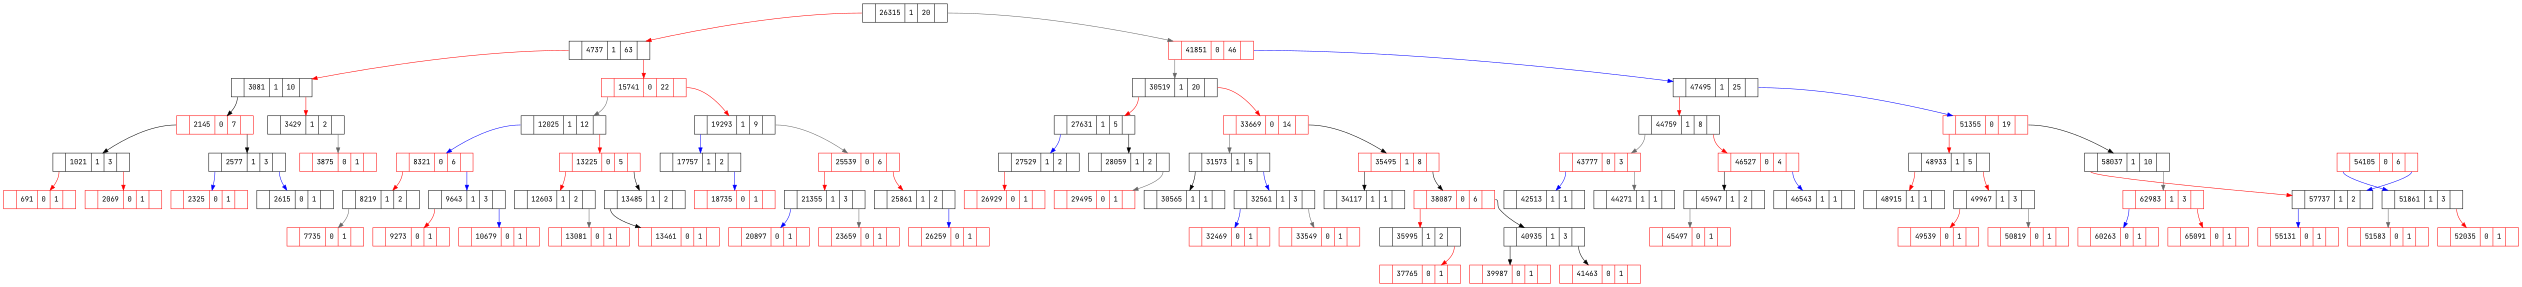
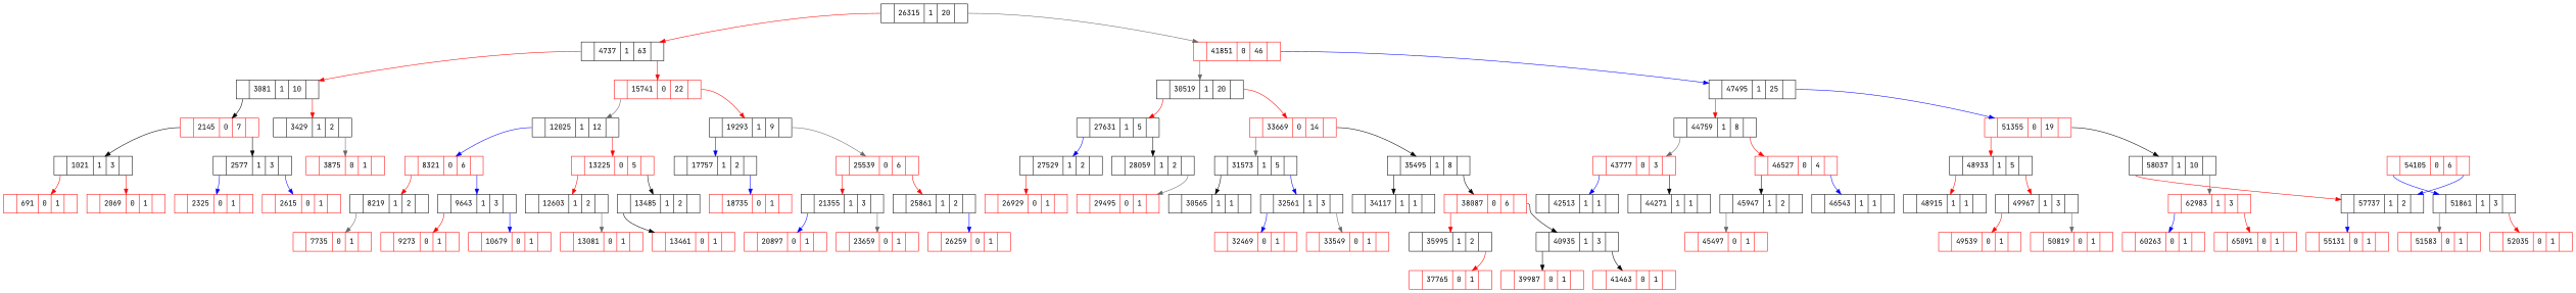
  digraph {
    fontname="JetBrains Mono"
    node [fontname="JetBrains Mono" shape=record color=Red]
    edge [color=red fontname="JetBrains Mono" tailport=4]
    n1 [label="<0>  |<1> 26315|<2> 1|<3> 20|<4> " color=""]
    n2 [label="<0>  |<1> 4737|<2> 1|<3> 63|<4> " color=""]
    n3 [label="<0>  |<1> 41851|<2> 0|<3> 46|<4> "]
    n4 [label="<0>  |<1> 3081|<2> 1|<3> 10|<4> " color=""]
    n5 [label="<0>  |<1> 15741|<2> 0|<3> 22|<4> "]
    n6 [label="<0>  |<1> 30519|<2> 1|<3> 20|<4> " color=""]
    n7 [label="<0>  |<1> 47495|<2> 1|<3> 25|<4> " color=""]
    n8 [label="<0>  |<1> 2145|<2> 0|<3> 7|<4> "]
    n9 [label="<0>  |<1> 3429|<2> 1|<3> 2|<4> " color=""]
    n10 [label="<0>  |<1> 12025|<2> 1|<3> 12|<4> " color=""]
    n11 [label="<0>  |<1> 19293|<2> 1|<3> 9|<4> " color=""]
    n12 [label="<0>  |<1> 1021|<2> 1|<3> 3|<4> " color=""]
    n13 [label="<0>  |<1> 2577|<2> 1|<3> 3|<4> " color=""]
    n14 [label="<0>  |<1> 3875|<2> 0|<3> 1|<4> "]
    n15 [label="<0>  |<1> 691|<2> 0|<3> 1|<4> "]
    n16 [label="<0>  |<1> 2069|<2> 0|<3> 1|<4> "]
    n17 [label="<0>  |<1> 2325|<2> 0|<3> 1|<4> "]
-   n18 [color=black label="<0>  |<1> 2615|<2> 0|<3> 1|<4> "]
+   n18 [label="<0>  |<1> 2615|<2> 0|<3> 1|<4> "]
    n19 [label="<0>  |<1> 8321|<2> 0|<3> 6|<4> "]
    n20 [label="<0>  |<1> 13225|<2> 0|<3> 5|<4> "]
    n21 [label="<0>  |<1> 17757|<2> 1|<3> 2|<4> " color=""]
    n22 [label="<0>  |<1> 25539|<2> 0|<3> 6|<4> "]
    n23 [label="<0>  |<1> 8219|<2> 1|<3> 2|<4> " color=""]
    n24 [label="<0>  |<1> 9643|<2> 1|<3> 3|<4> " color=""]
    n25 [label="<0>  |<1> 12603|<2> 1|<3> 2|<4> " color=""]
    n26 [label="<0>  |<1> 13485|<2> 1|<3> 2|<4> " color=""]
    n27 [label="<0>  |<1> 7735|<2> 0|<3> 1|<4> "]
    n28 [label="<0>  |<1> 9273|<2> 0|<3> 1|<4> "]
    n29 [label="<0>  |<1> 10679|<2> 0|<3> 1|<4> "]
    n30 [label="<0>  |<1> 13081|<2> 0|<3> 1|<4> "]
    n31 [label="<0>  |<1> 13461|<2> 0|<3> 1|<4> "]
    n32 [label="<0>  |<1> 18735|<2> 0|<3> 1|<4> "]
    n33 [label="<0>  |<1> 21355|<2> 1|<3> 3|<4> " color=""]
    n34 [label="<0>  |<1> 25861|<2> 1|<3> 2|<4> " color=""]
    n35 [label="<0>  |<1> 20897|<2> 0|<3> 1|<4> "]
    n36 [label="<0>  |<1> 23659|<2> 0|<3> 1|<4> "]
    n37 [label="<0>  |<1> 26259|<2> 0|<3> 1|<4> "]
    n38 [label="<0>  |<1> 27631|<2> 1|<3> 5|<4> " color=""]
    n39 [label="<0>  |<1> 33669|<2> 0|<3> 14|<4> "]
    n40 [label="<0>  |<1> 44759|<2> 1|<3> 8|<4> " color=""]
    n41 [label="<0>  |<1> 51355|<2> 0|<3> 19|<4> "]
    n42 [label="<0>  |<1> 27529|<2> 1|<3> 2|<4> " color=""]
    n43 [label="<0>  |<1> 28059|<2> 1|<3> 2|<4> " color=""]
    n44 [label="<0>  |<1> 31573|<2> 1|<3> 5|<4> " color=""]
-   n45 [label="<0>  |<1> 35495|<2> 1|<3> 8|<4> "]
+   n45 [label="<0>  |<1> 35495|<2> 1|<3> 8|<4> " color=""]
    n46 [label="<0>  |<1> 26929|<2> 0|<3> 1|<4> "]
    n47 [label="<0>  |<1> 29495|<2> 0|<3> 1|<4> "]
    n48 [label="<0>  |<1> 30565|<2> 1|<3> 1|<4> " color=""]
    n49 [label="<0>  |<1> 32561|<2> 1|<3> 3|<4> " color=""]
    n50 [label="<0>  |<1> 34117|<2> 1|<3> 1|<4> " color=""]
    n51 [label="<0>  |<1> 38087|<2> 0|<3> 6|<4> "]
    n52 [label="<0>  |<1> 32469|<2> 0|<3> 1|<4> "]
    n53 [label="<0>  |<1> 33549|<2> 0|<3> 1|<4> "]
    n54 [label="<0>  |<1> 35995|<2> 1|<3> 2|<4> " color=""]
    n55 [label="<0>  |<1> 40935|<2> 1|<3> 3|<4> " color=""]
    n56 [label="<0>  |<1> 37765|<2> 0|<3> 1|<4> "]
    n57 [label="<0>  |<1> 39987|<2> 0|<3> 1|<4> "]
    n58 [label="<0>  |<1> 41463|<2> 0|<3> 1|<4> "]
    n59 [label="<0>  |<1> 43777|<2> 0|<3> 3|<4> "]
    n60 [label="<0>  |<1> 46527|<2> 0|<3> 4|<4> "]
    n61 [label="<0>  |<1> 48933|<2> 1|<3> 5|<4> " color=""]
    n62 [label="<0>  |<1> 58037|<2> 1|<3> 10|<4> " color=""]
    n63 [label="<0>  |<1> 42513|<2> 1|<3> 1|<4> " color=""]
    n64 [label="<0>  |<1> 44271|<2> 1|<3> 1|<4> " color=""]
    n65 [label="<0>  |<1> 45947|<2> 1|<3> 2|<4> " color=""]
    n66 [label="<0>  |<1> 46543|<2> 1|<3> 1|<4> " color=""]
    n67 [label="<0>  |<1> 45497|<2> 0|<3> 1|<4> "]
    n68 [label="<0>  |<1> 48915|<2> 1|<3> 1|<4> " color=""]
    n69 [label="<0>  |<1> 49967|<2> 1|<3> 3|<4> " color=""]
    n70 [label="<0>  |<1> 62983|<2> 1|<3> 3|<4> "]
    n71 [label="<0>  |<1> 57737|<2> 1|<3> 2|<4> " color=""]
    n72 [label="<0>  |<1> 49539|<2> 0|<3> 1|<4> "]
    n73 [label="<0>  |<1> 50819|<2> 0|<3> 1|<4> "]
    n74 [label="<0>  |<1> 54105|<2> 0|<3> 6|<4> "]
    n75 [label="<0>  |<1> 51861|<2> 1|<3> 3|<4> " color=""]
    n76 [label="<0>  |<1> 60263|<2> 0|<3> 1|<4> "]
    n77 [label="<0>  |<1> 65091|<2> 0|<3> 1|<4> "]
    n78 [label="<0>  |<1> 51583|<2> 0|<3> 1|<4> "]
    n79 [label="<0>  |<1> 52035|<2> 0|<3> 1|<4> "]
    n80 [label="<0>  |<1> 55131|<2> 0|<3> 1|<4> "]
    n1 -> n2 [tailport=0]
    n1 -> n3 [color=gray40]
    n2 -> n4 [tailport=0]
    n2 -> n5
    n3 -> n6 [color=gray40 tailport=0]
    n3 -> n7 [color=blue]
    n4 -> n8 [color=black tailport=0]
    n4 -> n9
    n5 -> n10 [color=gray40 tailport=0]
    n5 -> n11
    n6 -> n38 [tailport=0]
    n6 -> n39
    n7 -> n40 [tailport=0]
    n7 -> n41 [color=blue]
    n8 -> n12 [color=black tailport=0]
    n8 -> n13 [color=black]
    n9 -> n14 [color=gray40]
    n10 -> n19 [color=blue tailport=0]
    n10 -> n20
    n11 -> n21 [color=blue tailport=0]
    n11 -> n22 [color=gray40]
    n12 -> n15 [tailport=0]
    n12 -> n16
    n13 -> n17 [color=blue tailport=0]
    n13 -> n18 [color=blue]
    n19 -> n23 [tailport=0]
    n19 -> n24 [color=blue]
    n20 -> n25 [tailport=0]
    n20 -> n26 [color=black]
    n21 -> n32 [color=blue]
    n22 -> n33 [tailport=0]
    n22 -> n34
    n23 -> n27 [color=gray40 tailport=0]
    n24 -> n28 [tailport=0]
    n24 -> n29 [color=blue]
    n25 -> n30 [color=gray40]
    n26 -> n31 [color=black tailport=0]
    n33 -> n35 [color=blue tailport=0]
    n33 -> n36 [color=gray40]
    n34 -> n37 [color=blue]
    n38 -> n42 [color=blue tailport=0]
    n38 -> n43 [color=black]
    n39 -> n44 [color=gray40 tailport=0]
    n39 -> n45 [color=black]
    n40 -> n59 [color=gray40 tailport=0]
    n40 -> n60
    n41 -> n61 [tailport=0]
    n41 -> n62 [color=black]
    n42 -> n46 [tailport=0]
    n43 -> n47 [color=gray40]
    n44 -> n48 [color=black tailport=0]
    n44 -> n49 [color=blue]
    n45 -> n50 [color=black tailport=0]
    n45 -> n51 [color=black]
    n49 -> n52 [color=blue tailport=0]
    n49 -> n53 [color=gray40]
    n51 -> n54 [tailport=0]
    n51 -> n55 [color=black]
    n54 -> n56
    n55 -> n57 [color=black tailport=0]
    n55 -> n58 [color=black]
    n59 -> n63 [color=blue tailport=0]
-   n59 -> n64 [color=gray40]
+   n59 -> n64 [color=black]
    n60 -> n65 [color=black tailport=0]
    n60 -> n66 [color=blue]
    n61 -> n68 [tailport=0]
    n61 -> n69
    n62 -> n70 [color=gray40]
    n62 -> n71 [tailport=0]
    n65 -> n67 [color=gray40 tailport=0]
    n69 -> n72 [tailport=0]
    n69 -> n73 [color=gray40]
    n70 -> n76 [color=blue tailport=0]
    n70 -> n77
    n71 -> n80 [color=blue tailport=0]
    n74 -> n71 [color=blue]
    n74 -> n75 [color=blue tailport=0]
    n75 -> n78 [color=gray40 tailport=0]
    n75 -> n79
  }
